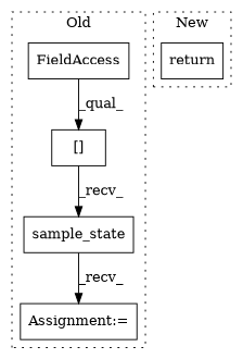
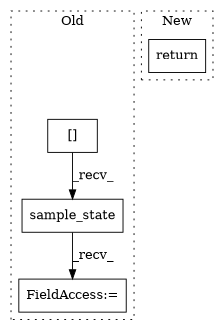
  digraph {
    node [shape=box]
    n1 [a=32 l=14 label=sample_state s=3365]
    n2 [a=2 l="12,1" label="[]" s="3344,3363"]
-   n3 [a=22 l=11 label=FieldAccess s=3344]
-   n4 [a=7 l=1 label="Assignment:=" s=3343]
+   n4 [a=7 l=1 label="FieldAccess:=" s=3343]
    n5 [a=41 l=7 label=return s=4993]
    subgraph cluster_1 {
      label=Old
      style=dotted
      n1
      n2
-     n3
      n4
    }
    subgraph cluster_2 {
      label=New
      style=dotted
      n5
    }
    n1 -> n4 [label=_recv_]
    n2 -> n1 [label=_recv_]
-   n3 -> n2 [label=_qual_]
  }
